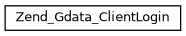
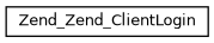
  digraph {
    rankdir=LR
-   n1 [color=black fillcolor=white fontname=Helvetica fontsize=10 height=0.2 label=Zend_Gdata_ClientLogin shape=record style=filled width=0.4]
+   n1 [color=black fillcolor=white fontname=Helvetica fontsize=10 height=0.2 label=Zend_Zend_ClientLogin shape=record style=filled width=0.4]
  }
